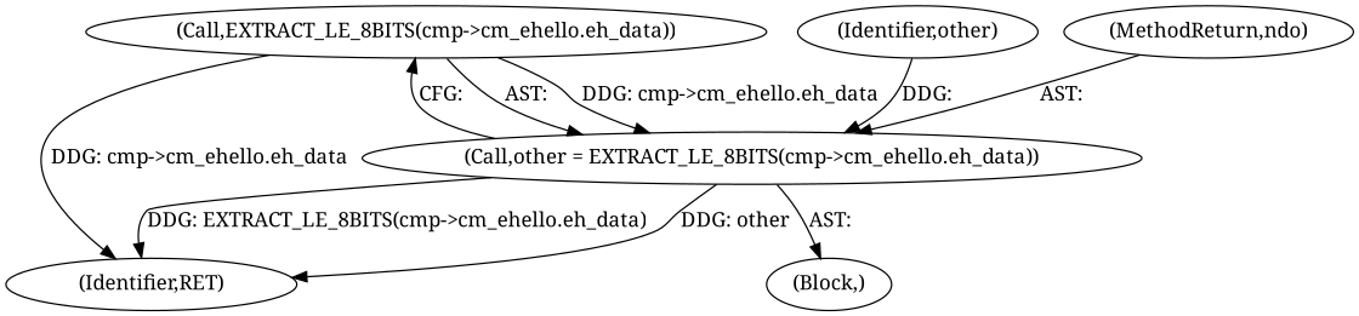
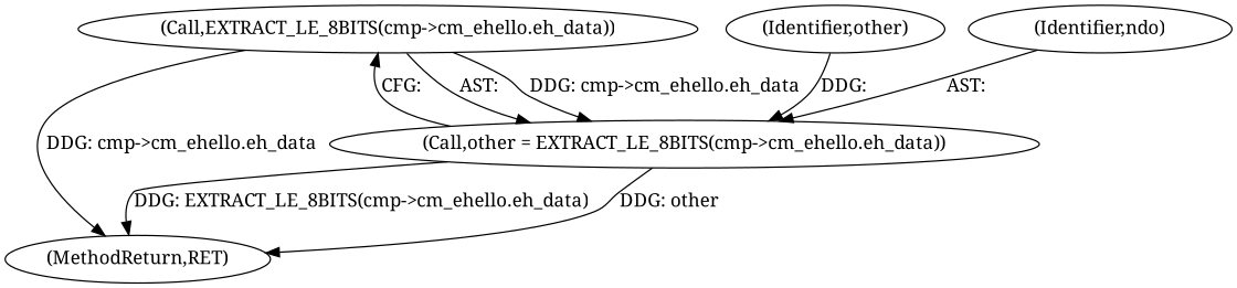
  digraph {
    fontname="Noto Serif"
    node [fontname="Noto Serif"]
    edge [fontname="Noto Serif"]
    n1 [label="(Call,EXTRACT_LE_8BITS(cmp->cm_ehello.eh_data))"]
    n2 [label="(Call,other = EXTRACT_LE_8BITS(cmp->cm_ehello.eh_data))"]
-   n3 [label="(Identifier,RET)"]
-   n4 [label="(Block,)"]
+   n3 [label="(MethodReturn,RET)"]
    n5 [label="(Identifier,other)"]
-   n6 [label="(MethodReturn,ndo)"]
+   n6 [label="(Identifier,ndo)"]
    n1 -> n2 [label="AST: "]
    n1 -> n2 [label="DDG: cmp->cm_ehello.eh_data"]
    n1 -> n3 [label="DDG: cmp->cm_ehello.eh_data"]
    n2 -> n1 [label="CFG: "]
    n2 -> n3 [label="DDG: other"]
    n2 -> n3 [label="DDG: EXTRACT_LE_8BITS(cmp->cm_ehello.eh_data)"]
-   n2 -> n4 [label="AST: "]
    n5 -> n2 [label="DDG: "]
    n6 -> n2 [label="AST: "]
  }
